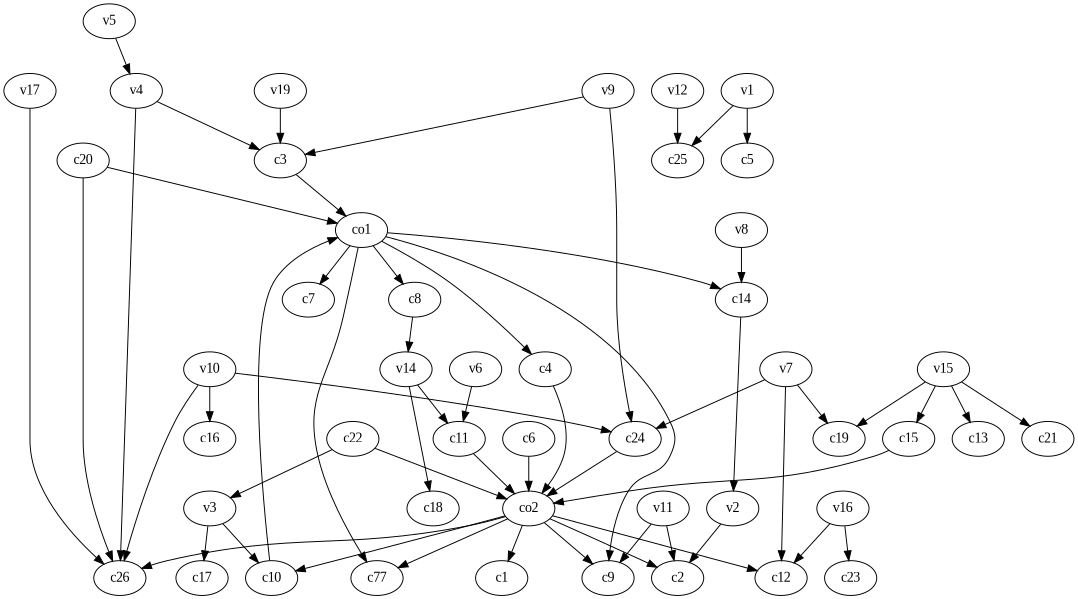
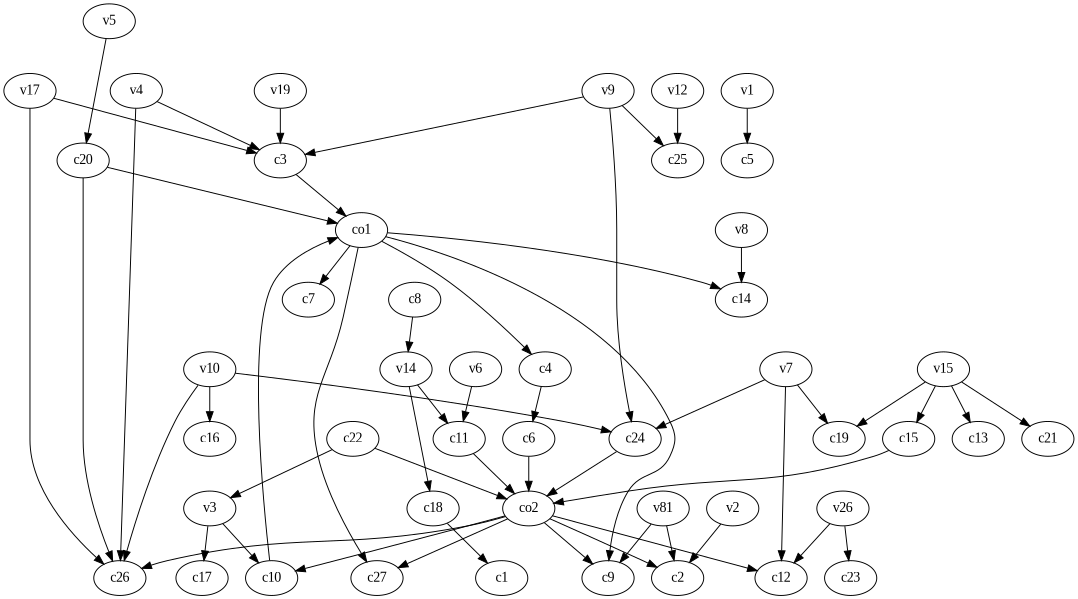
  strict digraph {
    fontname="Liberation Serif"
    node [fontname="Liberation Serif"]
    edge [fontname="Liberation Serif" weight=1]
    c3
    co1
    c4
    c7
    c8
    c14
    c9
-   c27 [label=c77]
+   c27
    co2
    c10
    c2
    c26
    c12
    c1
    c6
    v7
    c24
    c19
    v14
    c11
    c18
    v2
    c15
    c20
    c22
    v3
    c17
    v1
    c5
    v4
    v5
    v6
    v8
    v9
    c25
    v10
    c16
-   v11
+   v11 [label=v81]
    v12
    n40 [label=v19]
    v15
    c13
    c21
-   v16
+   v16 [label=v26]
    c23
    v17
    c3 -> co1
    co1 -> c4
    co1 -> c7
-   co1 -> c8
    co1 -> c14
    co1 -> c9
    co1 -> c27
-   c4 -> co2
+   c4 -> c6
    c8 -> v14
-   c14 -> v2
    co2 -> c9
    co2 -> c27
    co2 -> c10
    co2 -> c2
    co2 -> c26
    co2 -> c12
-   co2 -> c1
+   c18 -> c1
    c10 -> co1
    c6 -> co2
    v7 -> c12
    v7 -> c24
    v7 -> c19
    c24 -> co2
    v14 -> c11
    v14 -> c18
    c11 -> co2
    v2 -> c2
    c15 -> co2
    c20 -> co1
    c20 -> c26
    c22 -> co2
    c22 -> v3
    v3 -> c10
    v3 -> c17
    v1 -> c5
    v4 -> c3
    v4 -> c26
-   v5 -> v4
+   v5 -> c20
    v6 -> c11
    v8 -> c14
    v9 -> c3
    v9 -> c24
-   v1 -> c25
+   v9 -> c25
    v10 -> c26
    v10 -> c24
    v10 -> c16
    v11 -> c9
    v11 -> c2
    v12 -> c25
    n40 -> c3
    v15 -> c19
    v15 -> c15
    v15 -> c13
    v15 -> c21
    v16 -> c12
    v16 -> c23
+   v17 -> c3
    v17 -> c26
  }
